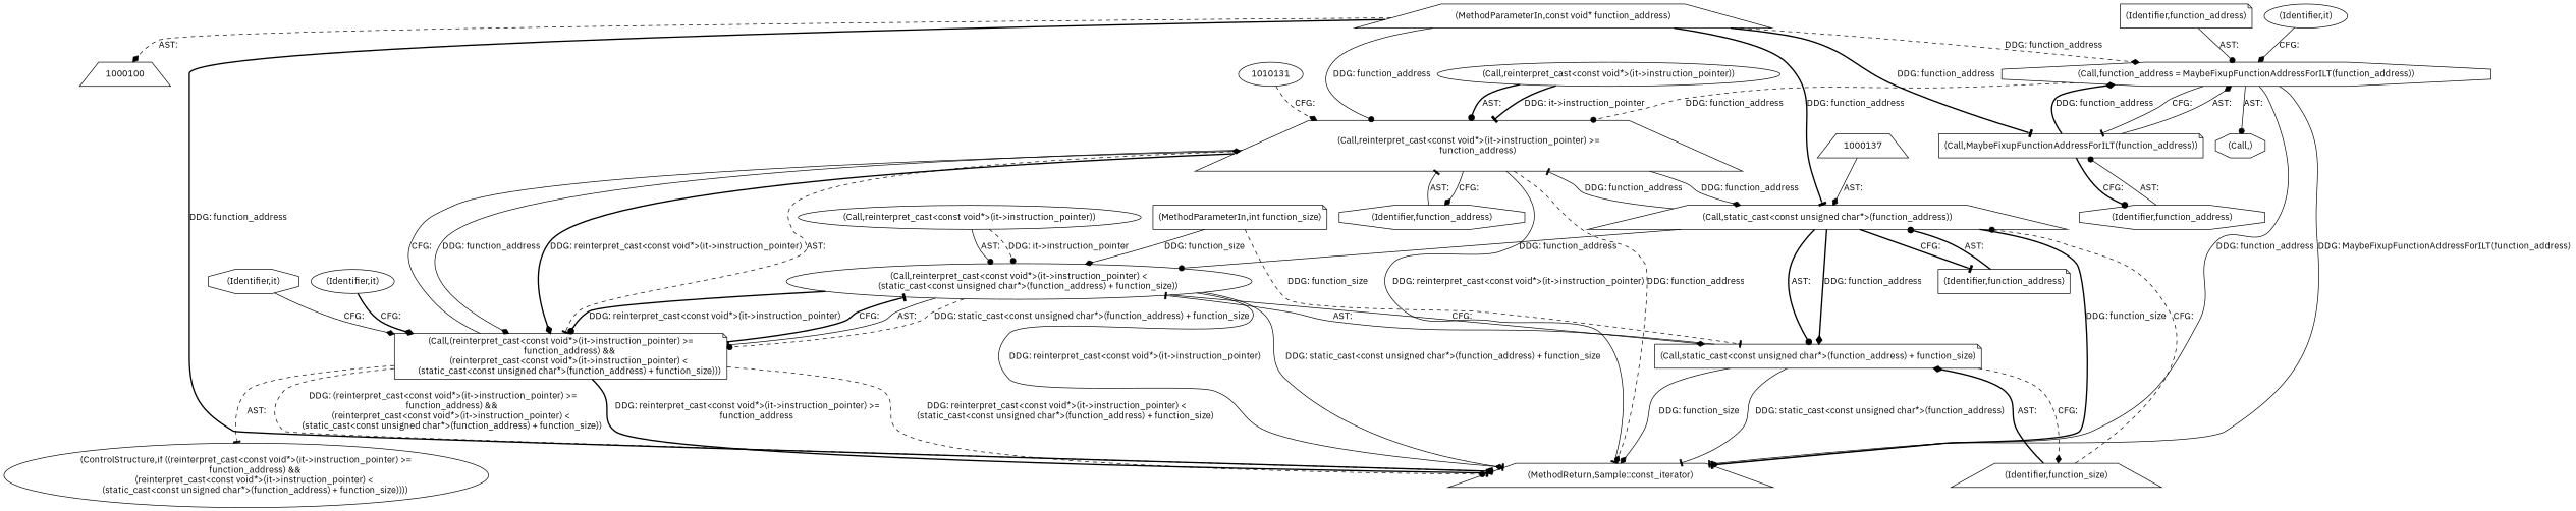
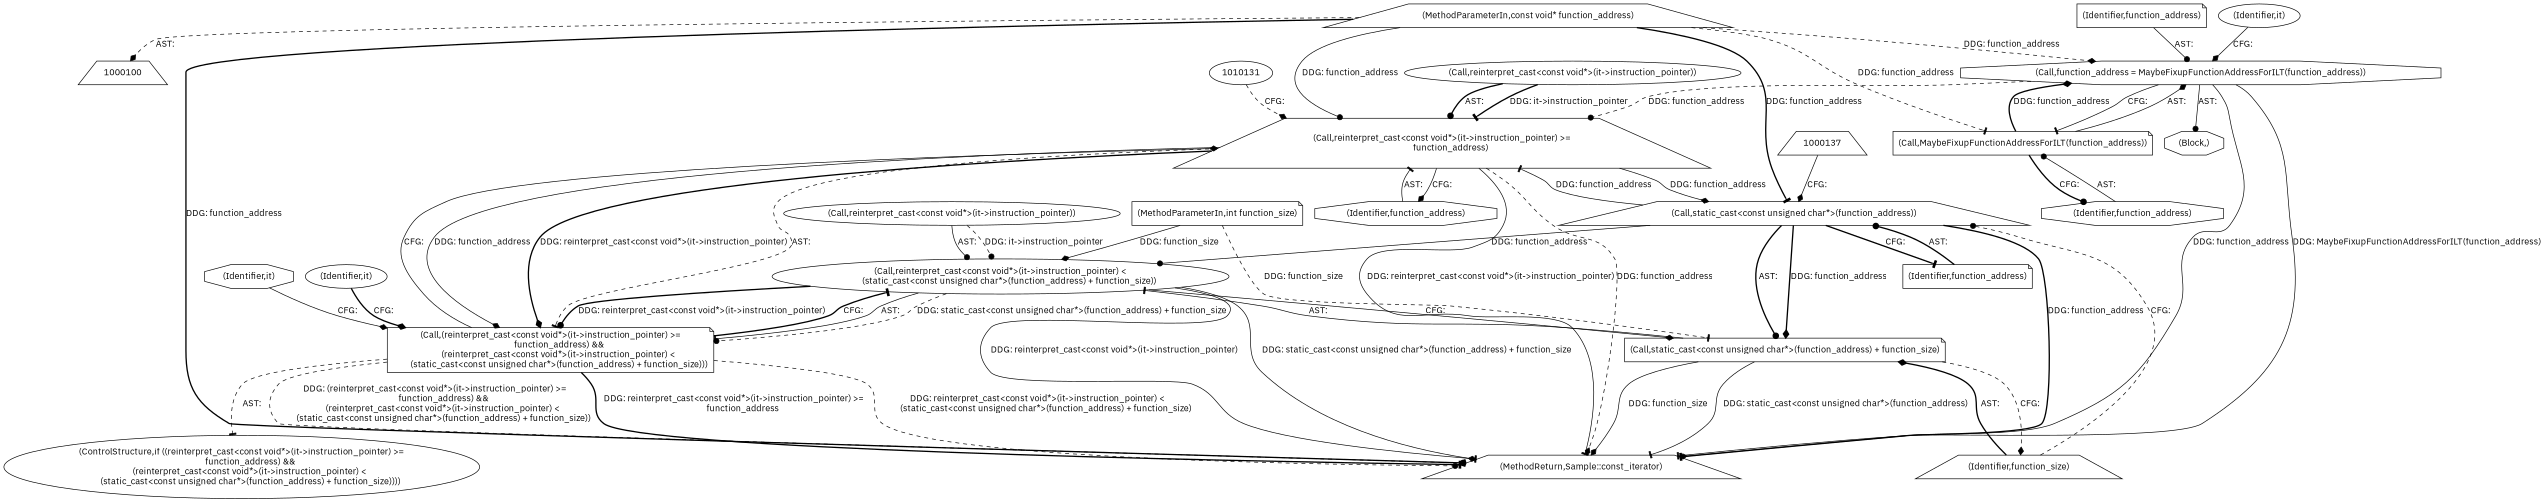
  digraph {
    fontname="IBM Plex Sans"
    node [fontname="IBM Plex Sans" shape=trapezium]
    edge [arrowhead=diamond fontname="IBM Plex Sans" style=solid]
    n1 [label="(MethodParameterIn,const void* function_address)"]
    n2 [label="(Call,function_address = MaybeFixupFunctionAddressForILT(function_address))" shape=octagon]
    n3 [label="(Call,reinterpret_cast<const void*>(it->instruction_pointer) >=\n         function_address)"]
    n4 [label="(Call,static_cast<const unsigned char*>(function_address))"]
    n5 [label="(Call,MaybeFixupFunctionAddressForILT(function_address))" shape=note]
    n6 [label="(MethodReturn,Sample::const_iterator)"]
    1000100
-   n8 [label="(Call,)" shape=octagon]
+   n8 [label="(Block,)" shape=octagon]
    n9 [label="(Call,(reinterpret_cast<const void*>(it->instruction_pointer) >=\n         function_address) &&\n        (reinterpret_cast<const void*>(it->instruction_pointer) <\n         (static_cast<const unsigned char*>(function_address) + function_size)))" shape=note]
    n10 [label="(Identifier,function_address)" shape=octagon]
    n11 [label="(Call,reinterpret_cast<const void*>(it->instruction_pointer) <\n         (static_cast<const unsigned char*>(function_address) + function_size))" shape=ellipse]
    n12 [label="(Call,static_cast<const unsigned char*>(function_address) + function_size)" shape=note]
    n13 [label="(Identifier,function_address)" shape=note]
    n14 [label="(Identifier,function_address)" shape=octagon]
    n15 [label="(ControlStructure,if ((reinterpret_cast<const void*>(it->instruction_pointer) >=\n         function_address) &&\n        (reinterpret_cast<const void*>(it->instruction_pointer) <\n         (static_cast<const unsigned char*>(function_address) + function_size))))" shape=ellipse]
    n16 [label="(Identifier,function_size)"]
    n17 [label="(Identifier,it)" shape=ellipse]
    n18 [label="(Identifier,it)" shape=octagon]
    n19 [label="(MethodParameterIn,int function_size)" shape=note]
    n20 [label="(Call,reinterpret_cast<const void*>(it->instruction_pointer))" shape=ellipse]
    n21 [label="(Call,reinterpret_cast<const void*>(it->instruction_pointer))" shape=ellipse]
    n22 [label="(Identifier,function_address)" shape=note]
    n23 [label="(Identifier,it)" shape=ellipse]
    n24 [label=1010131 shape=ellipse]
    1000137
    n1 -> n2 [label="DDG: function_address" style=dashed]
    n1 -> n3 [arrowhead=dot label="DDG: function_address"]
    n1 -> n4 [arrowhead=tee label="DDG: function_address" style=bold]
-   n1 -> n5 [arrowhead=tee label="DDG: function_address" style=bold]
+   n1 -> n5 [arrowhead=tee label="DDG: function_address" style=dashed]
    n1 -> n6 [arrowhead=dot label="DDG: function_address" style=bold]
    n1 -> 1000100 [label="AST: " style=dashed]
    n2 -> n3 [arrowhead=dot label="DDG: function_address" style=dashed]
    n2 -> n5 [arrowhead=tee label="CFG: "]
    n2 -> n6 [arrowhead=tee label="DDG: MaybeFixupFunctionAddressForILT(function_address)"]
    n2 -> n6 [label="DDG: function_address"]
    n2 -> n8 [arrowhead=dot label="AST: "]
    n3 -> n4 [label="DDG: function_address"]
    n3 -> n6 [arrowhead=tee label="DDG: reinterpret_cast<const void*>(it->instruction_pointer)"]
    n3 -> n6 [label="DDG: function_address" style=dashed]
    n3 -> n9 [arrowhead=tee label="AST: " style=dashed]
    n3 -> n9 [label="DDG: reinterpret_cast<const void*>(it->instruction_pointer)" style=bold]
    n3 -> n9 [label="DDG: function_address"]
    n3 -> n10 [label="CFG: "]
    n4 -> n3 [arrowhead=tee label="DDG: function_address"]
-   n4 -> n6 [arrowhead=tee label="DDG: function_size" style=bold]
+   n4 -> n6 [arrowhead=tee label="DDG: function_address" style=bold]
    n4 -> n11 [arrowhead=dot label="DDG: function_address"]
    n4 -> n12 [arrowhead=dot label="AST: " style=bold]
    n4 -> n12 [label="DDG: function_address" style=bold]
    n4 -> n13 [arrowhead=tee label="CFG: " style=bold]
    n5 -> n2 [label="AST: "]
    n5 -> n2 [label="DDG: function_address" style=bold]
    n5 -> n14 [arrowhead=dot label="CFG: " style=bold]
    n9 -> n3 [label="CFG: "]
    n9 -> n6 [arrowhead=dot label="DDG: reinterpret_cast<const void*>(it->instruction_pointer) <\n         (static_cast<const unsigned char*>(function_address) + function_size)" style=dashed]
    n9 -> n6 [arrowhead=tee label="DDG: (reinterpret_cast<const void*>(it->instruction_pointer) >=\n         function_address) &&\n        (reinterpret_cast<const void*>(it->instruction_pointer) <\n         (static_cast<const unsigned char*>(function_address) + function_size))" style=dashed]
    n9 -> n6 [arrowhead=tee label="DDG: reinterpret_cast<const void*>(it->instruction_pointer) >=\n         function_address" style=bold]
    n9 -> n11 [arrowhead=tee label="CFG: " style=bold]
    n9 -> n15 [arrowhead=tee label="AST: " style=dashed]
    n10 -> n3 [arrowhead=tee label="AST: "]
    n11 -> n6 [arrowhead=tee label="DDG: reinterpret_cast<const void*>(it->instruction_pointer)"]
    n11 -> n6 [label="DDG: static_cast<const unsigned char*>(function_address) + function_size"]
    n11 -> n9 [arrowhead=tee label="AST: "]
    n11 -> n9 [arrowhead=dot label="DDG: reinterpret_cast<const void*>(it->instruction_pointer)" style=bold]
    n11 -> n9 [arrowhead=dot label="DDG: static_cast<const unsigned char*>(function_address) + function_size" style=dashed]
    n11 -> n12 [label="CFG: "]
    n12 -> n6 [label="DDG: function_size"]
    n12 -> n6 [arrowhead=tee label="DDG: static_cast<const unsigned char*>(function_address)"]
    n12 -> n11 [arrowhead=tee label="AST: "]
    n12 -> n16 [label="CFG: " style=dashed]
    n13 -> n4 [arrowhead=dot label="AST: " style=bold]
    n14 -> n5 [arrowhead=dot label="AST: "]
    n16 -> n4 [arrowhead=dot label="CFG: " style=dashed]
    n16 -> n12 [label="AST: " style=bold]
    n17 -> n2 [label="CFG: "]
    n18 -> n9 [label="CFG: "]
    n19 -> n11 [label="DDG: function_size"]
    n19 -> n12 [arrowhead=tee label="DDG: function_size" style=dashed]
    n20 -> n11 [arrowhead=dot label="AST: "]
    n20 -> n11 [arrowhead=dot label="DDG: it->instruction_pointer" style=dashed]
    n21 -> n3 [arrowhead=dot label="AST: " style=bold]
    n21 -> n3 [arrowhead=tee label="DDG: it->instruction_pointer" style=bold]
    n22 -> n2 [arrowhead=dot label="AST: "]
    n23 -> n9 [label="CFG: " style=bold]
    n24 -> n3 [label="CFG: " style=dashed]
-   1000137 -> n4 [label="AST: "]
+   1000137 -> n4 [label="CFG: "]
  }
